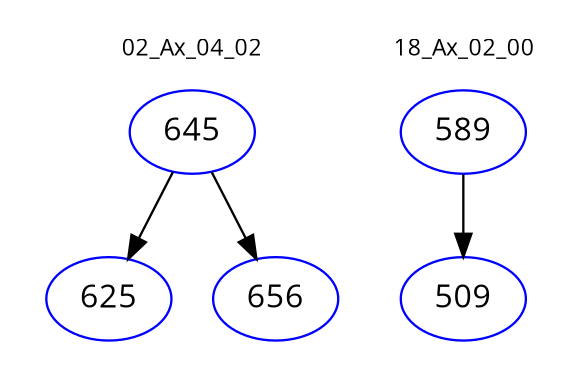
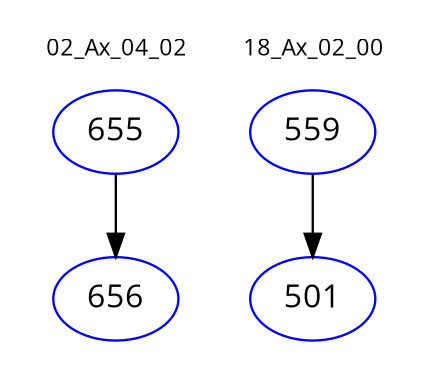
  digraph {
    fontname="Open Sans"
    node [color=blue fontname="Open Sans"]
    edge [color=black fontname="Open Sans"]
-   n1 [label=645]
-   n2 [label=625]
+   n1 [label=655]
    n3 [label=656]
-   n4 [label=589]
-   n5 [label=509]
+   n4 [label=559]
+   n5 [label=501]
    subgraph cluster_1 {
      color=white
      fontsize=10
      label="02_Ax_04_02"
      n1
-     n2
      n3
    }
    subgraph cluster_2 {
      color=white
      fontsize=10
      label="18_Ax_02_00"
      n4
      n5
    }
-   n1 -> n2
    n1 -> n3
    n4 -> n5
  }
